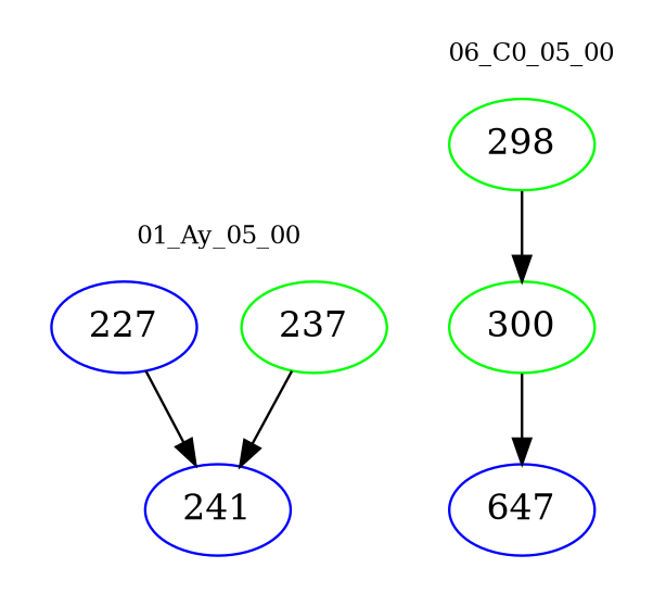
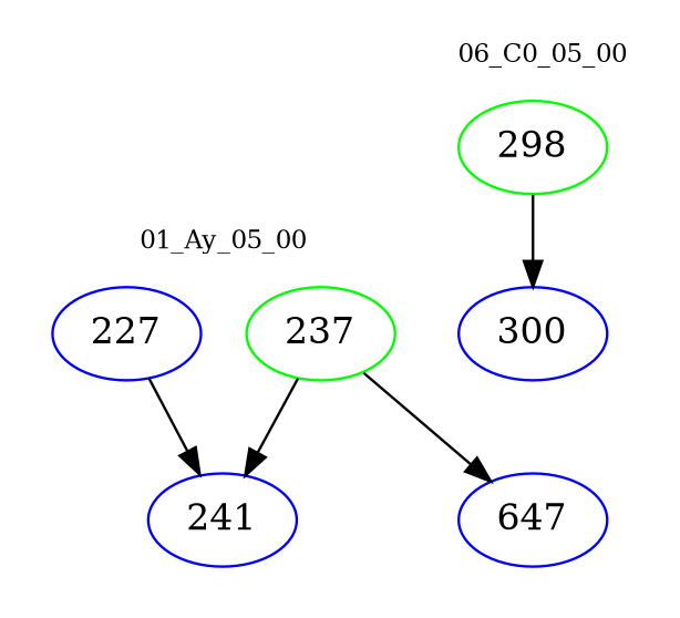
  digraph {
    node [color=blue]
    edge [color=black]
    n1 [color=green label=237]
    n2 [label=227]
    n3 [label=241]
    n4 [color=green label=298]
-   n5 [color=green label=300]
+   n5 [label=300]
    n6 [label=647]
    subgraph cluster_1 {
      color=white
      fontsize=10
      label="01_Ay_05_00"
      n1
      n2
      n3
    }
    subgraph cluster_2 {
      color=white
      fontsize=10
      label="06_C0_05_00"
      n4
      n5
      n6
    }
    n1 -> n3
    n2 -> n3
    n4 -> n5
-   n5 -> n6
+   n1 -> n6
  }
